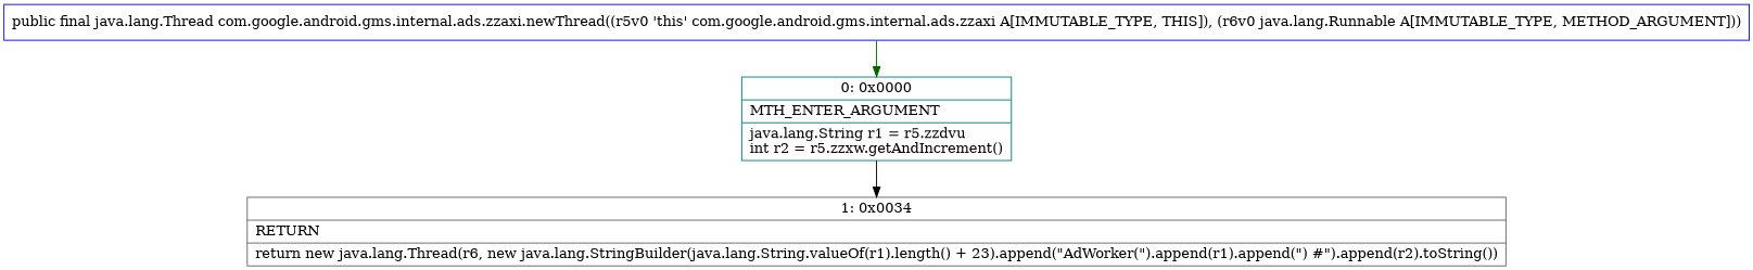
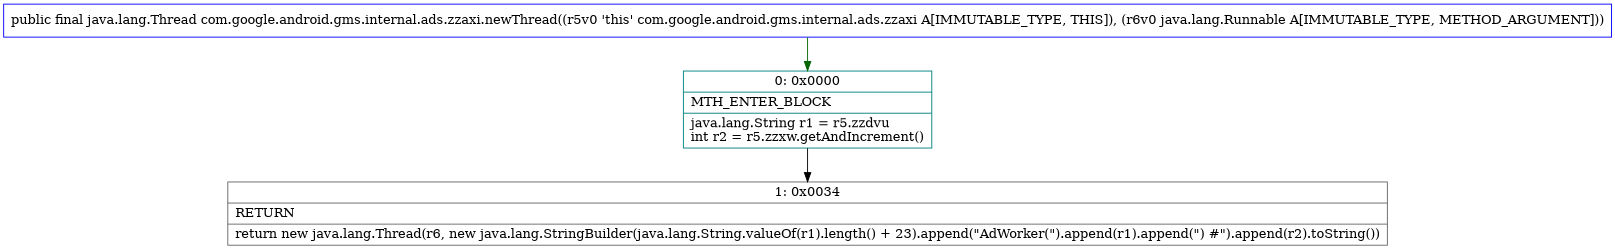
  digraph {
    node [shape=record]
    edge [arrowhead=normal]
-   n1 [label="{0\:\ 0x0000|MTH_ENTER_ARGUMENT\l|java.lang.String r1 = r5.zzdvu\lint r2 = r5.zzxw.getAndIncrement()\l}" color=teal]
+   n1 [label="{0\:\ 0x0000|MTH_ENTER_BLOCK\l|java.lang.String r1 = r5.zzdvu\lint r2 = r5.zzxw.getAndIncrement()\l}" color=teal]
    n2 [label="{1\:\ 0x0034|RETURN\l|return new java.lang.Thread(r6, new java.lang.StringBuilder(java.lang.String.valueOf(r1).length() + 23).append(\"AdWorker(\").append(r1).append(\") #\").append(r2).toString())\l}" color=gray40]
    n3 [label="{public final java.lang.Thread com.google.android.gms.internal.ads.zzaxi.newThread((r5v0 'this' com.google.android.gms.internal.ads.zzaxi A[IMMUTABLE_TYPE, THIS]), (r6v0 java.lang.Runnable A[IMMUTABLE_TYPE, METHOD_ARGUMENT])) }" color=blue]
    n1 -> n2 [color=black]
    n3 -> n1 [color=darkgreen]
  }
